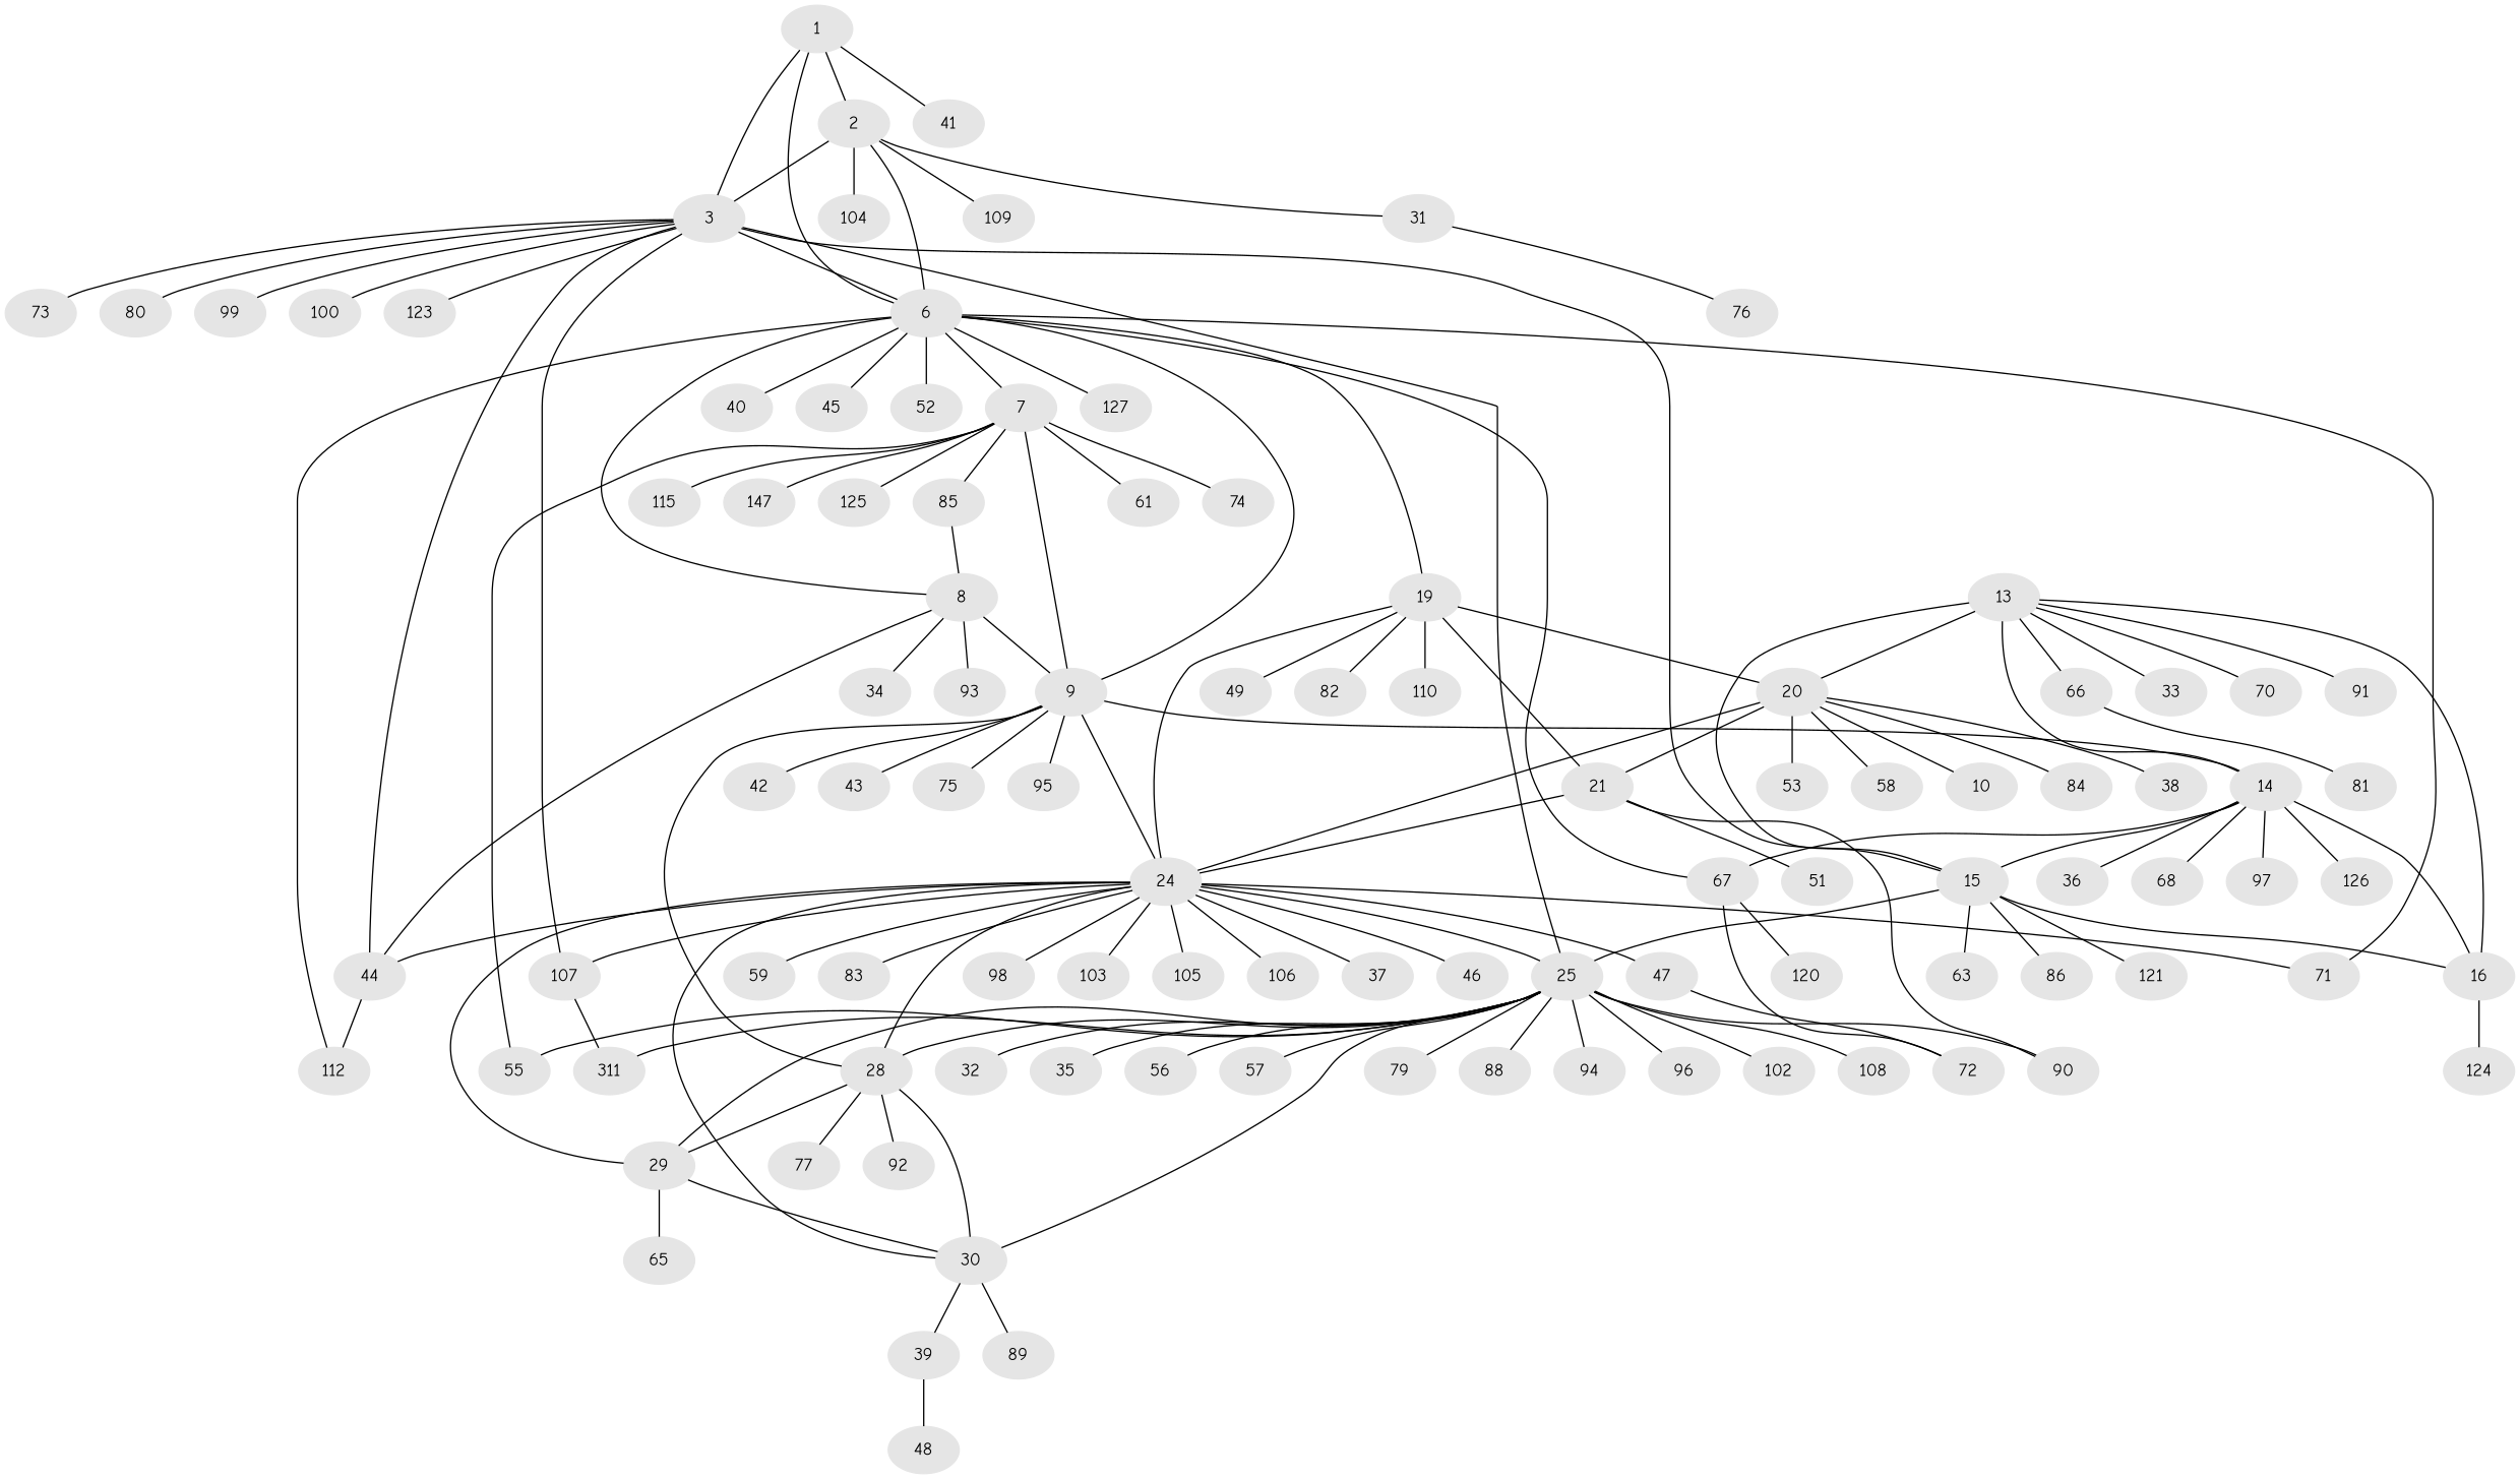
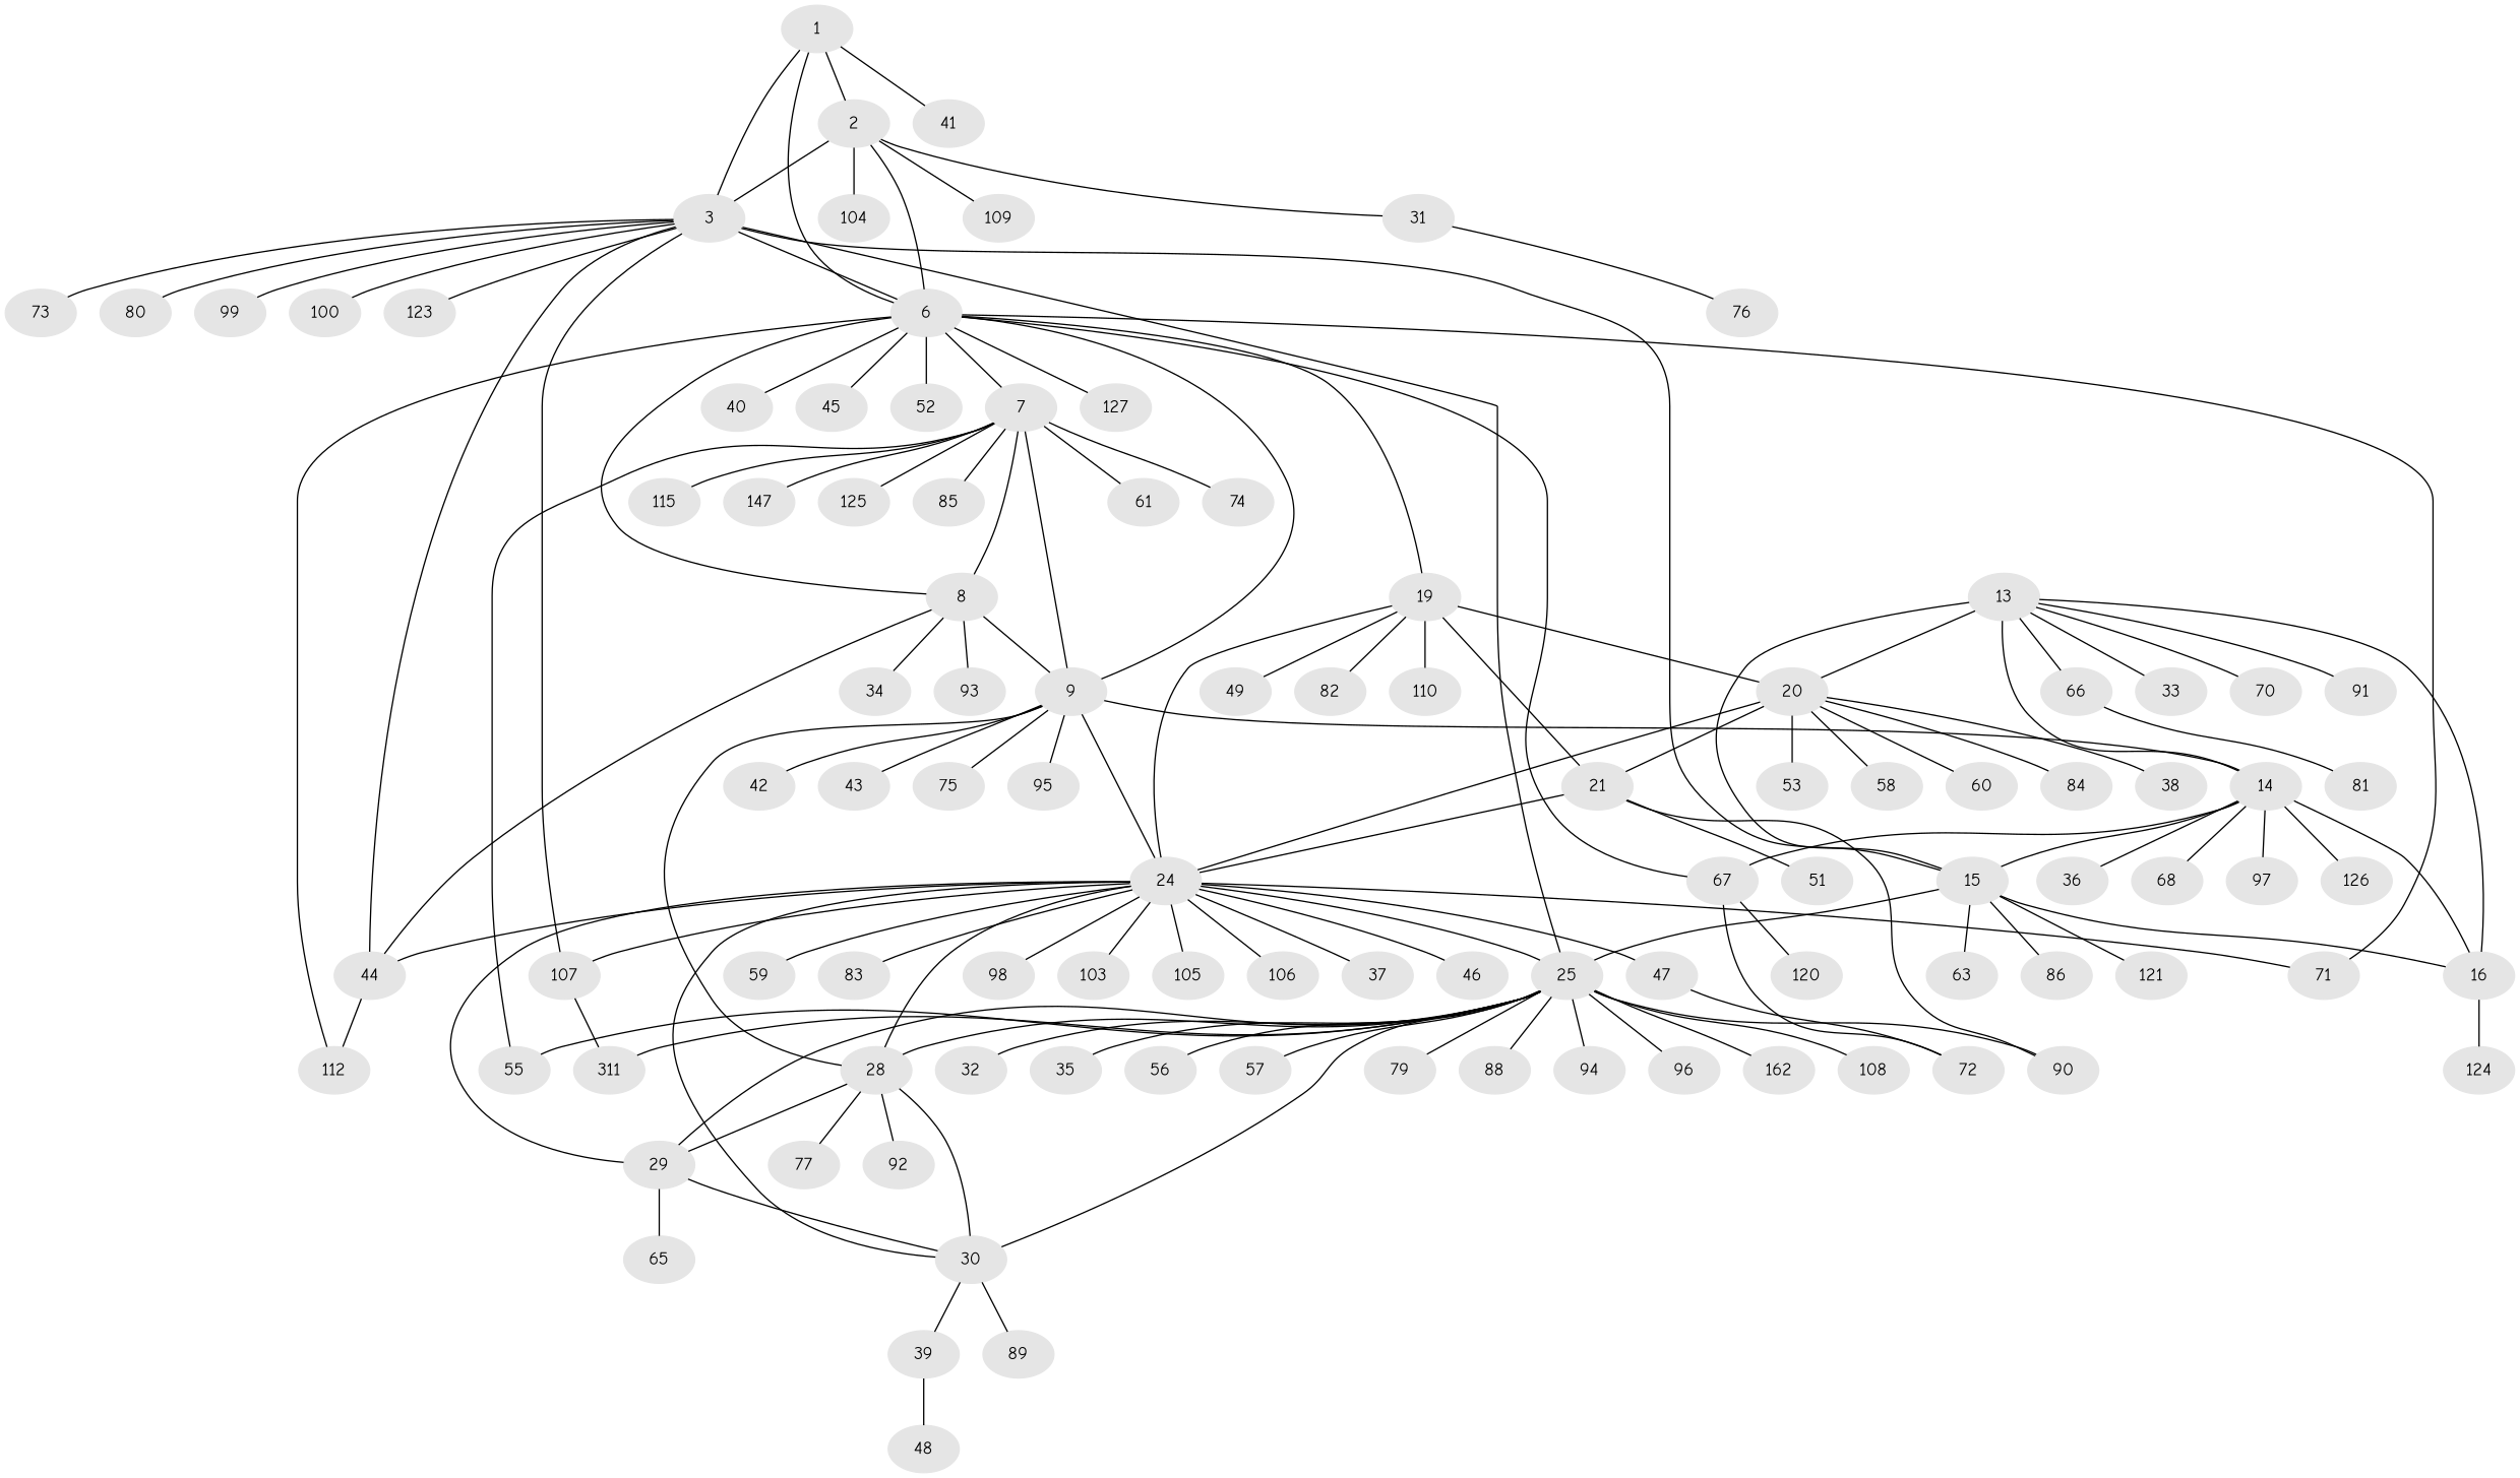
  graph {
    fontname="Comic Neue"
    node [color=gray90 fontname="Comic Neue" style=filled]
    edge [fontname="Comic Neue"]
    1 [super="+122"]
    2 [super="+5"]
    3 [super="+4"]
    6 [super="+12"]
    41
    31
    104
    109
    15 [super="+54"]
    25 [super="+26"]
    44
    73
    80
    99
    100
    107
    123
    7 [super="+10"]
    8 [super="+118"]
    9 [super="+11"]
    19 [super="+22"]
    40
    45
    52
    67
    71
    127
    112
    76
    16 [super="+69"]
    63
    86
    121
    108
    55
    28 [super="+78"]
    90
    29 [super="+87"]
    30 [super="+62"]
    32
    35
    56
    57
    79 [super="+128"]
    88
    94
    96
-   102
+   102 [label=162]
    n49 [label=311 super="+113"]
    61
    74
    85
    115
    n54 [label=147]
    125
    34
    93
    14 [super="+17"]
    24 [super="+27"]
    42
    43
    75
    95
    20 [super="+23"]
    21 [super="+50"]
    49
    82
    110
    72
    120
    36
    68
    97
    126
    37
    46
    47 [super="+64"]
    59 [super="+119"]
    83
    98
    103
    105
    106
    77
    92
    13 [super="+18"]
    33
    66
    70
    91
    124
    38
    53
    58 [super="+114"]
-   60 [label=10]
+   60
    84
    81
    51
    65
    39 [super="+101"]
    89
    48
    1 -- 2 [weight=2]
    1 -- 3 [weight=2]
    1 -- 6
    1 -- 41
    2 -- 3 [weight=4]
    2 -- 6 [weight=2]
    2 -- 31
    2 -- 104
    2 -- 109
    3 -- 6 [weight=2]
    3 -- 15
    3 -- 25
    3 -- 44
    3 -- 73
    3 -- 80
    3 -- 99
    3 -- 100
    3 -- 107
    3 -- 123
    6 -- 7 [weight=2]
    6 -- 8
    6 -- 9 [weight=2]
    6 -- 19
    6 -- 40
    6 -- 45
    6 -- 52
    6 -- 67
    6 -- 71
    6 -- 127
    6 -- 112
    31 -- 76
    15 -- 25
    15 -- 16
    15 -- 63
    15 -- 86
    15 -- 121
    25 -- 108
    25 -- 55
    25 -- 28 [weight=2]
    25 -- 90
    25 -- 29 [weight=2]
    25 -- 30 [weight=2]
    25 -- 32
    25 -- 35
    25 -- 56
    25 -- 57
    25 -- 79
    25 -- 88
    25 -- 94
    25 -- 96
    25 -- 102
    25 -- n49
    44 -- 112
    107 -- n49
-   85 -- 8 [weight=2]
+   7 -- 8 [weight=2]
    7 -- 9 [weight=4]
    7 -- 55
    7 -- 61
    7 -- 74
    7 -- 85
    7 -- 115
    7 -- n54
    7 -- 125
    8 -- 44
    8 -- 9 [weight=2]
    8 -- 34
    8 -- 93
    9 -- 28
    9 -- 14
    9 -- 24
    9 -- 42
    9 -- 43
    9 -- 75
    9 -- 95
    19 -- 24 [weight=2]
    19 -- 20 [weight=4]
    19 -- 21 [weight=2]
    19 -- 49
    19 -- 82
    19 -- 110
    67 -- 72
    67 -- 120
    16 -- 124
    28 -- 29
    28 -- 30
    28 -- 77
    28 -- 92
    29 -- 30
    29 -- 65
    30 -- 39
    30 -- 89
    14 -- 15 [weight=2]
    14 -- 67
    14 -- 16 [weight=2]
    14 -- 36
    14 -- 68
    14 -- 97
    14 -- 126
    24 -- 25 [weight=2]
    24 -- 44
    24 -- 107
    24 -- 71
    24 -- 28
    24 -- 29
    24 -- 30
    24 -- 37
    24 -- 46
    24 -- 47
    24 -- 59
    24 -- 83
    24 -- 98
    24 -- 103
    24 -- 105
    24 -- 106
    20 -- 24 [weight=2]
    20 -- 21 [weight=2]
    20 -- 38
    20 -- 53
    20 -- 58
    20 -- 60
    20 -- 84
    21 -- 90
    21 -- 24
    21 -- 51
    47 -- 72
    13 -- 15 [weight=2]
    13 -- 16 [weight=2]
    13 -- 14 [weight=4]
    13 -- 20
    13 -- 33
    13 -- 66
    13 -- 70
    13 -- 91
    66 -- 81
    39 -- 48
  }
